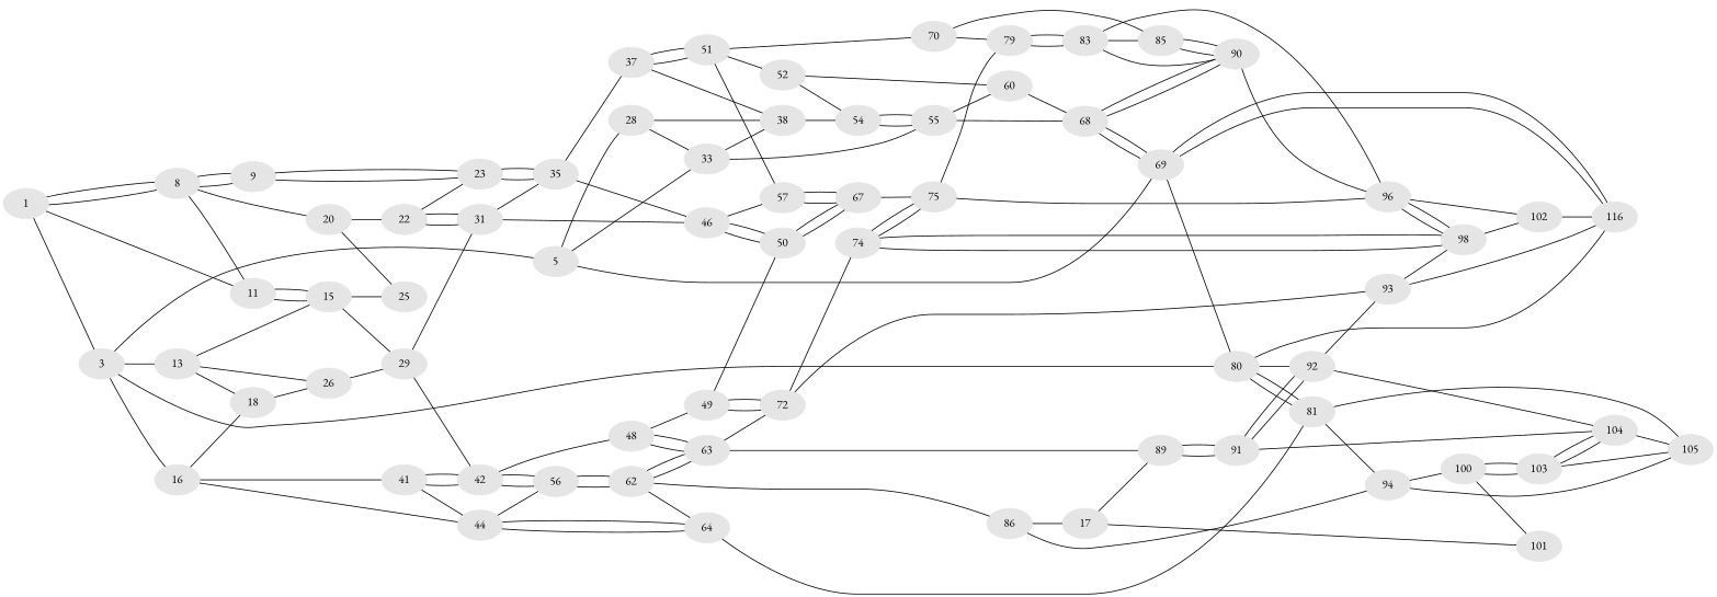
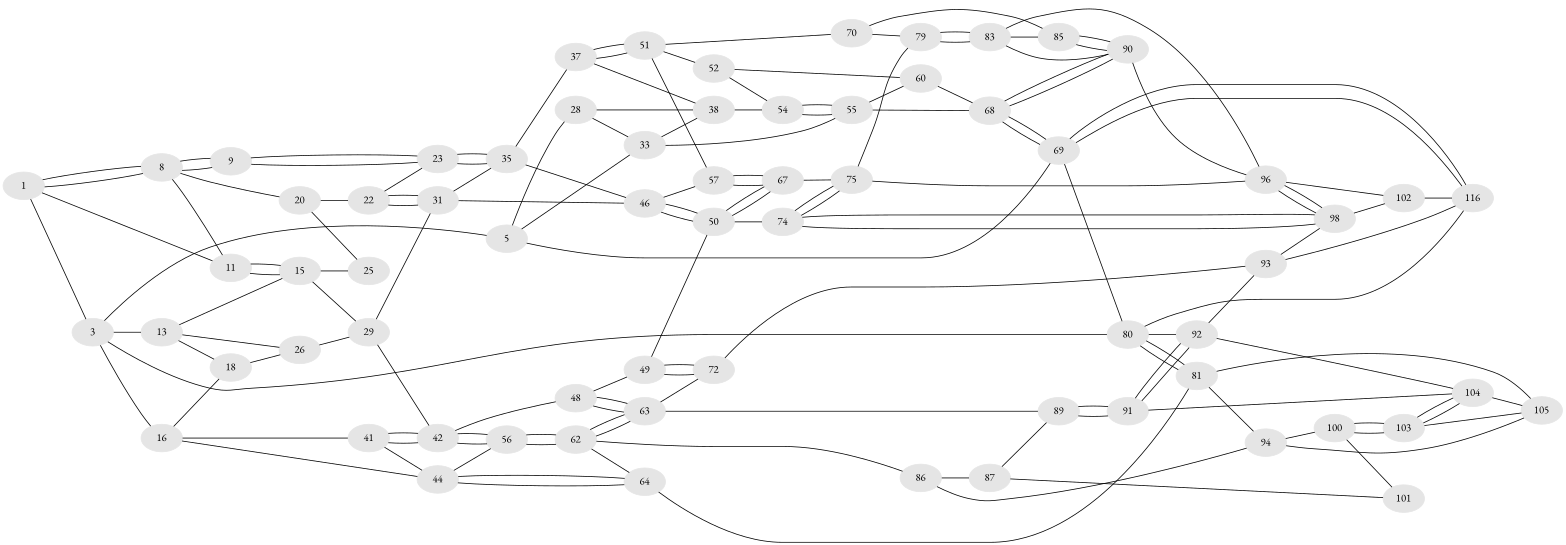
  graph {
    fontname="EB Garamond"
    rankdir=LR
    node [color=gray90 fontname="EB Garamond" style=filled]
    edge [fontname="EB Garamond"]
    1 [super="+2"]
    3 [super="+4"]
    8 [super="+12"]
    11
    5 [super="+6"]
    13 [super="+14"]
    16 [super="+17"]
    80 [super="+112"]
    9
    20 [super="+21"]
    15 [super="+24"]
    28 [super="+32"]
    33 [super="+34"]
    69
    18 [super="+19"]
    26 [super="+27"]
    41
    44 [super="+45"]
    81 [super="+82"]
    n20 [label=116 super="+114"]
    92 [super="+111"]
    38 [super="+39"]
    55 [super="+61"]
    23
    25
    22
    35 [super="+36"]
    29 [super="+30"]
    31 [super="+40"]
    42 [super="+43"]
    56
    64
    46 [super="+47"]
    37
    54
    48
    50
    57 [super="+58"]
    60 [super="+66"]
    68
    51 [super="+59"]
    52 [super="+53"]
    70 [super="+71"]
    49
    63 [super="+77"]
    62 [super="+65"]
    67 [super="+76"]
    72 [super="+73"]
    89
    74
    93 [super="+110"]
    75 [super="+78"]
    79
    85
    90 [super="+99"]
    86
    94 [super="+95"]
-   87 [super="+88" label=17]
+   87 [super="+88"]
    91
    105 [super="+106"]
    96 [super="+97"]
    83 [super="+84"]
    98 [super="+108"]
    102 [super="+109"]
    104 [super="+107"]
    100
    101
    103
    1 -- 3
    1 -- 8
    1 -- 8
    1 -- 11
    3 -- 5
    3 -- 13
    3 -- 16
    3 -- 80
    8 -- 11
    8 -- 9
    8 -- 9
    8 -- 20
    11 -- 15
    11 -- 15
    5 -- 28
    5 -- 33
    5 -- 69
    13 -- 15
    13 -- 18
    13 -- 26
    16 -- 18
    16 -- 41
    16 -- 44
    80 -- 81
    80 -- 81
    80 -- n20
    80 -- 92
    9 -- 23
    9 -- 23
    20 -- 25 [weight=2]
    20 -- 22
    15 -- 25
    15 -- 29
    28 -- 33
    28 -- 38
    33 -- 38
    33 -- 55
    69 -- 80
    69 -- n20
    69 -- n20
    18 -- 26 [weight=2]
    26 -- 29
    41 -- 44
    41 -- 42
    41 -- 42
    44 -- 56
    44 -- 64
    44 -- 64
    81 -- 94
    81 -- 105
    92 -- 93
    92 -- 104
    38 -- 54
    55 -- 60
    55 -- 68
    23 -- 35
    23 -- 35
    22 -- 23
    22 -- 31
    22 -- 31
    35 -- 46
    35 -- 37
    29 -- 31
    29 -- 42
    31 -- 35
    31 -- 46
    42 -- 56
    42 -- 56
    42 -- 48
    56 -- 62
    56 -- 62
    64 -- 81
    46 -- 50
    46 -- 50
    46 -- 57
    37 -- 38
    37 -- 51
    37 -- 51
    54 -- 55
    54 -- 55
    48 -- 49
    48 -- 63
    48 -- 63
    50 -- 67
    50 -- 67
    57 -- 67 [weight=2]
    57 -- 67
    60 -- 68
    68 -- 69
    68 -- 69
    68 -- 90
    68 -- 90
    51 -- 57
    51 -- 52
    51 -- 70
    52 -- 54
    52 -- 60 [weight=2]
    70 -- 79
    70 -- 85
    49 -- 50
    49 -- 72
    49 -- 72
    63 -- 72
    63 -- 89
    62 -- 64
    62 -- 63
    62 -- 63
    62 -- 86
    67 -- 75
-   72 -- 74
+   50 -- 74
    72 -- 93
    89 -- 91
    89 -- 91
    74 -- 75
    74 -- 75
    74 -- 98
    74 -- 98
    93 -- n20
    93 -- 98
    75 -- 79
    75 -- 96
    79 -- 83
    79 -- 83
    85 -- 90
    85 -- 90
    90 -- 96
    86 -- 94
    86 -- 87
    94 -- 105
    94 -- 100
    87 -- 89
    87 -- 101 [weight=2]
    91 -- 92
    91 -- 92
    91 -- 104
    96 -- 98
    96 -- 98
    96 -- 102
    83 -- 85
    83 -- 90
    83 -- 96
    98 -- 102
    102 -- n20
    104 -- 105
    100 -- 101
    100 -- 103
    100 -- 103
    103 -- 105
    103 -- 104
    103 -- 104
  }
